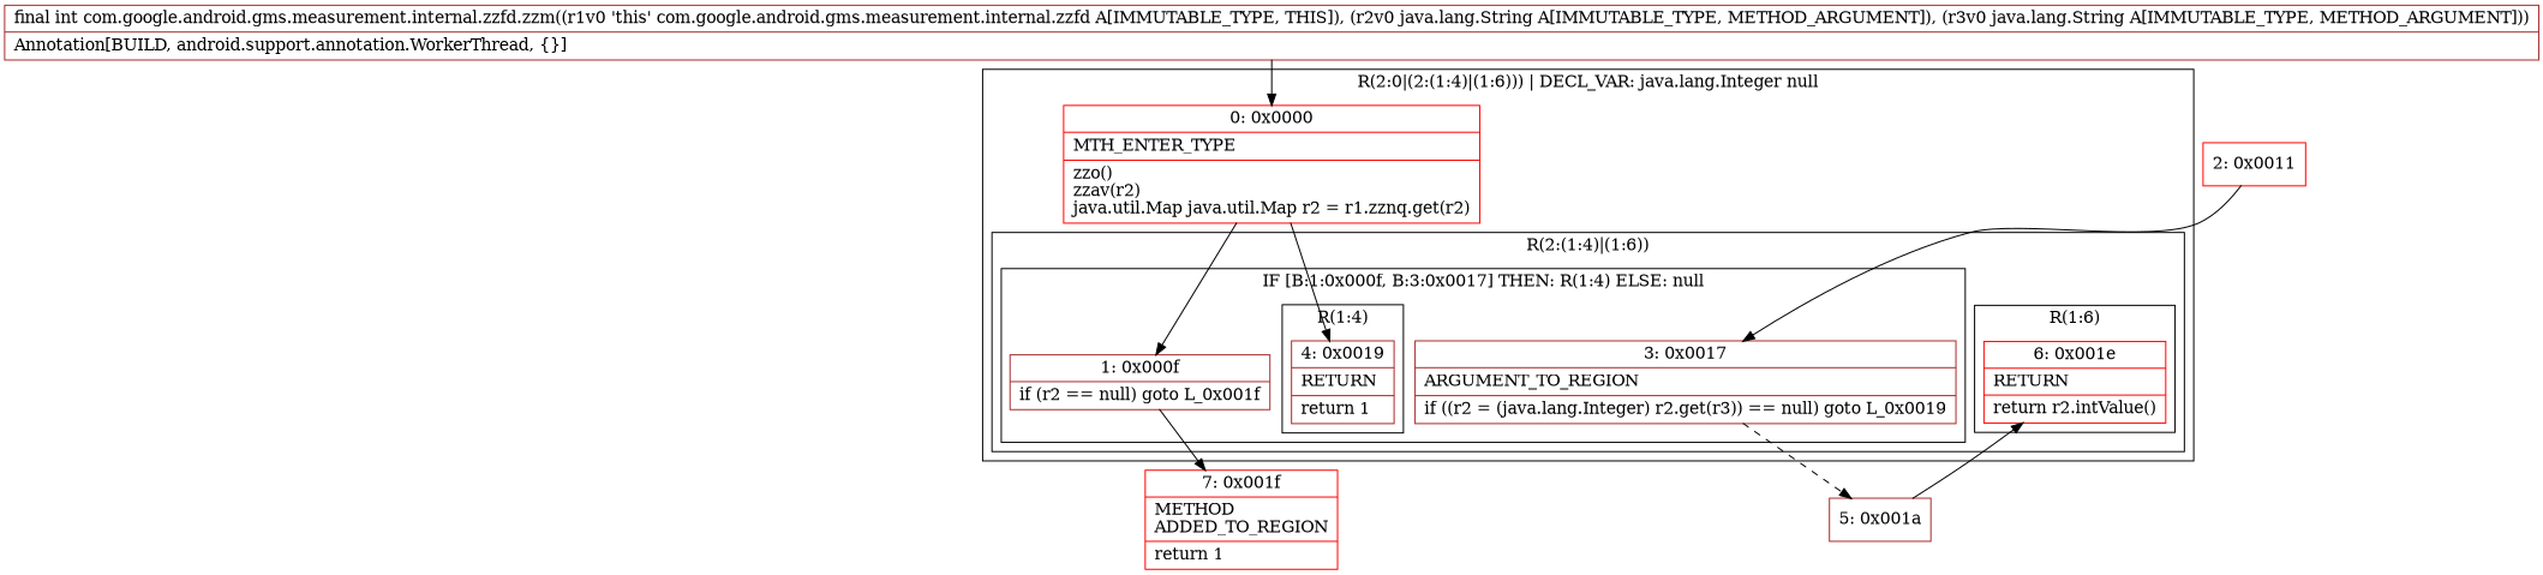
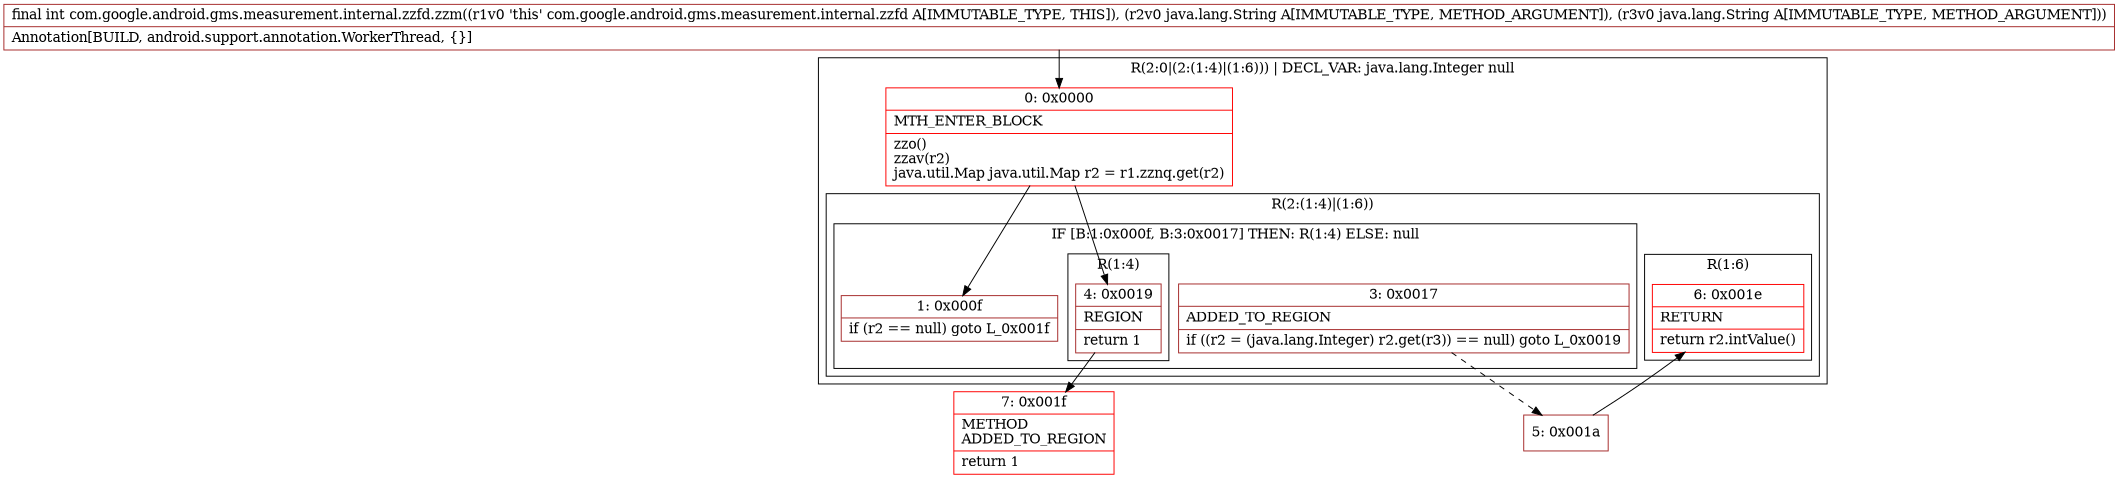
  digraph {
    node [color=brown shape=record]
-   n1 [label="{4\:\ 0x0019|RETURN\l|return 1\l}"]
+   n1 [label="{4\:\ 0x0019|REGION\l|return 1\l}"]
    n2 [label="{1\:\ 0x000f|if (r2 == null) goto L_0x001f\l}"]
-   n3 [label="{3\:\ 0x0017|ARGUMENT_TO_REGION\l|if ((r2 = (java.lang.Integer) r2.get(r3)) == null) goto L_0x0019\l}"]
+   n3 [label="{3\:\ 0x0017|ADDED_TO_REGION\l|if ((r2 = (java.lang.Integer) r2.get(r3)) == null) goto L_0x0019\l}"]
    n4 [color=red label="{6\:\ 0x001e|RETURN\l|return r2.intValue()\l}"]
-   n5 [color=red label="{0\:\ 0x0000|MTH_ENTER_TYPE\l|zzo()\lzzav(r2)\ljava.util.Map java.util.Map r2 = r1.zznq.get(r2)\l}"]
+   n5 [color=red label="{0\:\ 0x0000|MTH_ENTER_BLOCK\l|zzo()\lzzav(r2)\ljava.util.Map java.util.Map r2 = r1.zznq.get(r2)\l}"]
    n6 [color=red label="{7\:\ 0x001f|METHOD\lADDED_TO_REGION\l|return 1\l}"]
    n7 [label="{5\:\ 0x001a}"]
-   n8 [color=red label="{2\:\ 0x0011}"]
    n9 [label="{final int com.google.android.gms.measurement.internal.zzfd.zzm((r1v0 'this' com.google.android.gms.measurement.internal.zzfd A[IMMUTABLE_TYPE, THIS]), (r2v0 java.lang.String A[IMMUTABLE_TYPE, METHOD_ARGUMENT]), (r3v0 java.lang.String A[IMMUTABLE_TYPE, METHOD_ARGUMENT]))  | Annotation[BUILD, android.support.annotation.WorkerThread, \{\}]\l}"]
    subgraph cluster_1 {
      label="R(2:0|(2:(1:4)|(1:6))) | DECL_VAR: java.lang.Integer null\l"
      n5
      subgraph cluster_2 {
        label="R(2:(1:4)|(1:6))"
        subgraph cluster_3 {
          label="IF [B:1:0x000f, B:3:0x0017] THEN: R(1:4) ELSE: null"
          n2
          n3
          subgraph cluster_4 {
            label="R(1:4)"
            n1
          }
        }
        subgraph cluster_5 {
          label="R(1:6)"
          n4
        }
      }
    }
-   n2 -> n6
+   n1 -> n6
    n3 -> n7 [style=dashed]
    n5 -> n1
    n5 -> n2
    n7 -> n4
-   n8 -> n3
    n9 -> n5
  }
